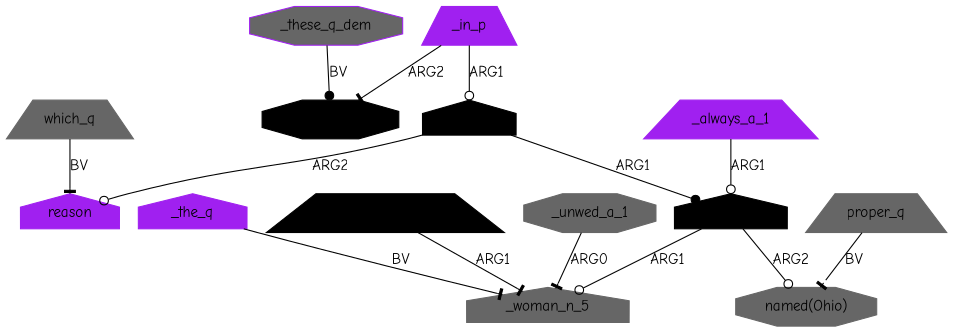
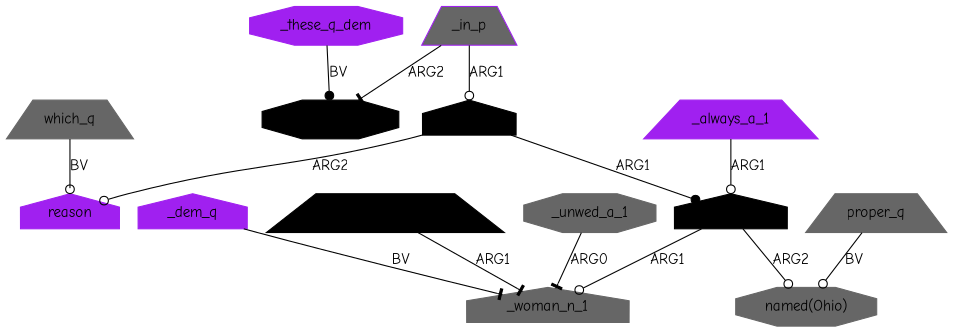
  digraph {
    fontname="Comic Neue"
    node [color=purple fontname="Comic Neue" shape=trapezium style=filled]
    edge [arrowhead=odot fontname="Comic Neue"]
    _movie_n_of [color=black shape=octagon]
-   _in_p
+   _in_p [fillcolor=gray40]
    _for_p [color=black shape=house]
    reason [shape=house]
    _from_p [color=black shape=house]
-   _woman_n_1 [color=gray40 shape=house label=_woman_n_5]
+   _woman_n_1 [color=gray40 shape=house]
    "named(Ohio)" [color=gray40 shape=octagon]
    proper_q [color=gray40]
-   _the_q [shape=house]
+   _the_q [shape=house label=_dem_q]
    _pregnant_a_with [color=black]
    _always_a_1
-   _these_q_dem [shape=octagon fillcolor=gray40]
+   _these_q_dem [shape=octagon]
    _unwed_a_1 [color=gray40 shape=octagon]
    which_q [color=gray40]
    _in_p -> _movie_n_of [arrowhead=tee label=ARG2]
    _in_p -> _for_p [label=ARG1]
    _for_p -> reason [label=ARG2]
    _for_p -> _from_p [arrowhead=dot label=ARG1]
    _from_p -> _woman_n_1 [label=ARG1]
    _from_p -> "named(Ohio)" [label=ARG2]
-   proper_q -> "named(Ohio)" [arrowhead=tee label=BV]
+   proper_q -> "named(Ohio)" [label=BV]
    _the_q -> _woman_n_1 [arrowhead=tee label=BV]
    _pregnant_a_with -> _woman_n_1 [arrowhead=tee label=ARG1]
    _always_a_1 -> _from_p [label=ARG1]
    _these_q_dem -> _movie_n_of [arrowhead=dot label=BV]
    _unwed_a_1 -> _woman_n_1 [arrowhead=tee label=ARG0]
-   which_q -> reason [arrowhead=tee label=BV]
+   which_q -> reason [label=BV]
  }
